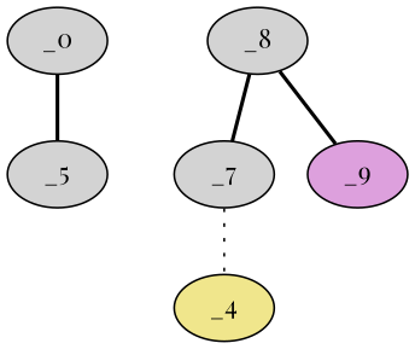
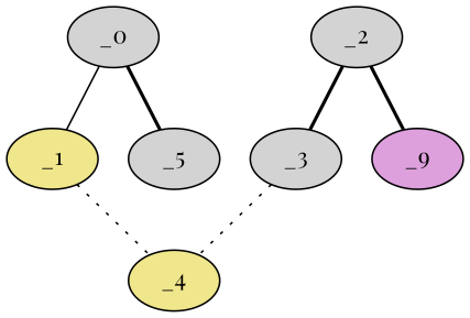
  graph {
    fontname="Playfair Display"
    node [fillcolor=lightgrey fontname="Playfair Display" style=filled]
    edge [fontname="Playfair Display" style=bold]
    _0 [x=0.52 y=2.99]
+   _1 [fillcolor=khaki x=0.977458 y=0.422003]
    _5 [x=0.489845 y=0.96757]
    _4 [fillcolor=khaki x=1.49243 y=2.08018]
-   _2 [x=2.5 y=3 label=_8]
-   _3 [x=2.04838 y=0.52522 label=_7]
+   _2 [x=2.5 y=3]
+   _3 [x=2.04838 y=0.52522]
    n7 [fillcolor=plum label=_9 x=1.50523 y=2.46403]
+   _0 -- _1 [style=solid]
    _0 -- _5
+   _1 -- _4 [style=dotted]
    _2 -- _3
    _2 -- n7
    _3 -- _4 [style=dotted]
  }
